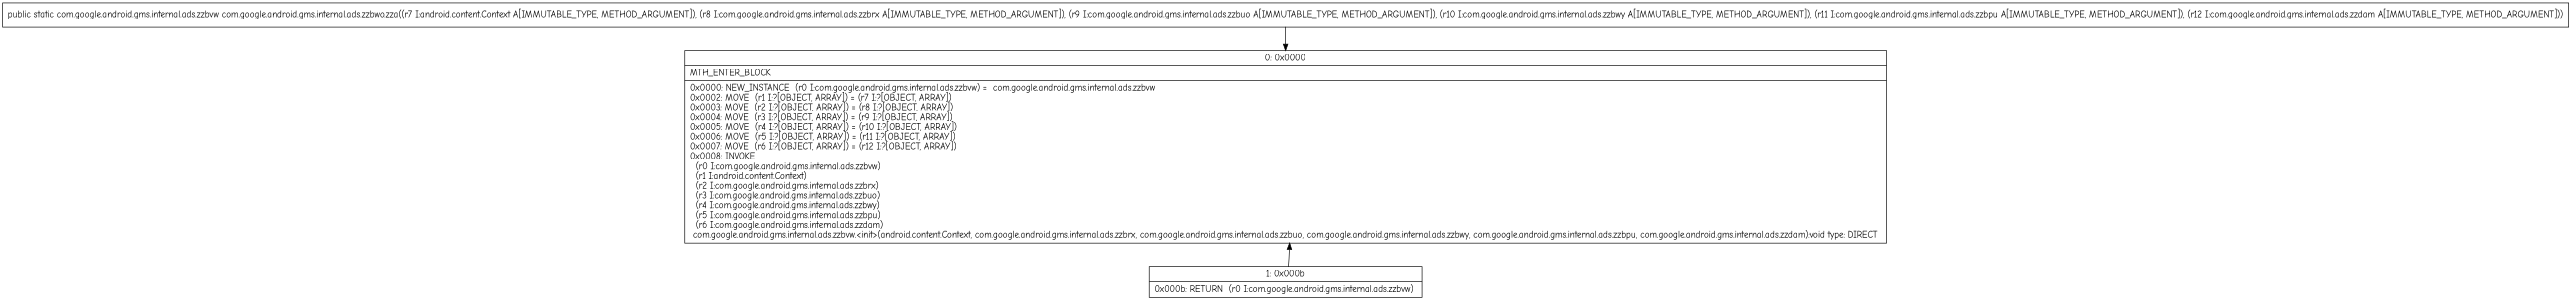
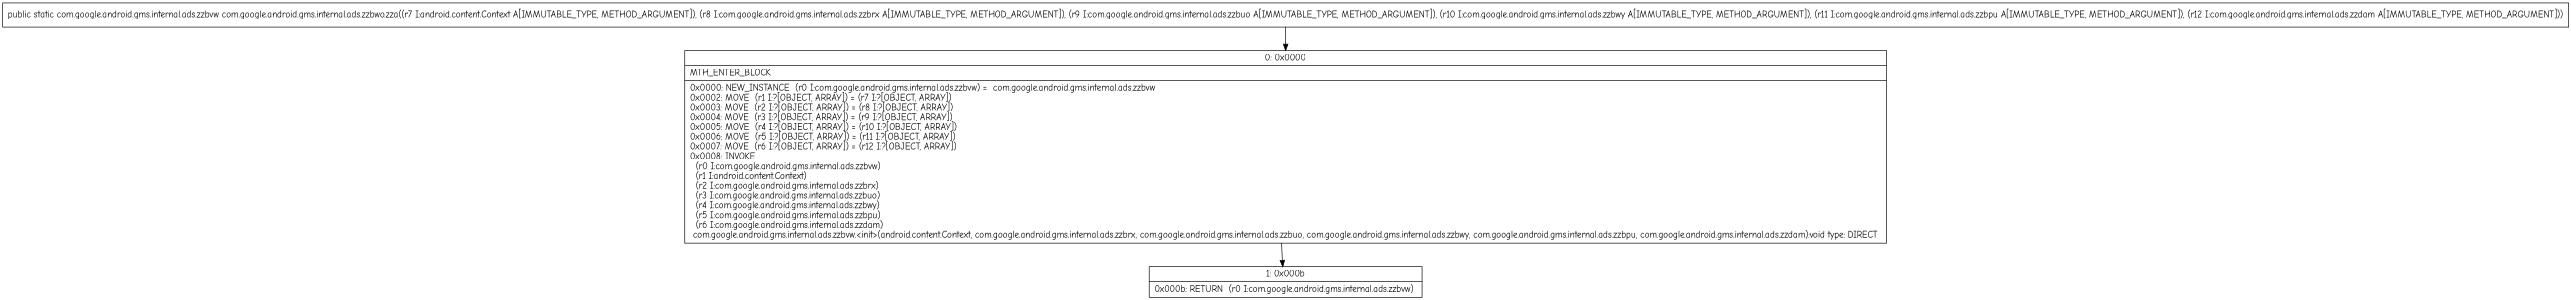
  digraph {
    fontname="Comic Neue"
    node [shape=record fontname="Comic Neue"]
    edge [fontname="Comic Neue"]
    n1 [label="{0\:\ 0x0000|MTH_ENTER_BLOCK\l|0x0000: NEW_INSTANCE  (r0 I:com.google.android.gms.internal.ads.zzbvw) =  com.google.android.gms.internal.ads.zzbvw \l0x0002: MOVE  (r1 I:?[OBJECT, ARRAY]) = (r7 I:?[OBJECT, ARRAY]) \l0x0003: MOVE  (r2 I:?[OBJECT, ARRAY]) = (r8 I:?[OBJECT, ARRAY]) \l0x0004: MOVE  (r3 I:?[OBJECT, ARRAY]) = (r9 I:?[OBJECT, ARRAY]) \l0x0005: MOVE  (r4 I:?[OBJECT, ARRAY]) = (r10 I:?[OBJECT, ARRAY]) \l0x0006: MOVE  (r5 I:?[OBJECT, ARRAY]) = (r11 I:?[OBJECT, ARRAY]) \l0x0007: MOVE  (r6 I:?[OBJECT, ARRAY]) = (r12 I:?[OBJECT, ARRAY]) \l0x0008: INVOKE  \l  (r0 I:com.google.android.gms.internal.ads.zzbvw)\l  (r1 I:android.content.Context)\l  (r2 I:com.google.android.gms.internal.ads.zzbrx)\l  (r3 I:com.google.android.gms.internal.ads.zzbuo)\l  (r4 I:com.google.android.gms.internal.ads.zzbwy)\l  (r5 I:com.google.android.gms.internal.ads.zzbpu)\l  (r6 I:com.google.android.gms.internal.ads.zzdam)\l com.google.android.gms.internal.ads.zzbvw.\<init\>(android.content.Context, com.google.android.gms.internal.ads.zzbrx, com.google.android.gms.internal.ads.zzbuo, com.google.android.gms.internal.ads.zzbwy, com.google.android.gms.internal.ads.zzbpu, com.google.android.gms.internal.ads.zzdam):void type: DIRECT \l}"]
    n2 [label="{1\:\ 0x000b|0x000b: RETURN  (r0 I:com.google.android.gms.internal.ads.zzbvw) \l}"]
    n3 [label="{public static com.google.android.gms.internal.ads.zzbvw com.google.android.gms.internal.ads.zzbwo.zza((r7 I:android.content.Context A[IMMUTABLE_TYPE, METHOD_ARGUMENT]), (r8 I:com.google.android.gms.internal.ads.zzbrx A[IMMUTABLE_TYPE, METHOD_ARGUMENT]), (r9 I:com.google.android.gms.internal.ads.zzbuo A[IMMUTABLE_TYPE, METHOD_ARGUMENT]), (r10 I:com.google.android.gms.internal.ads.zzbwy A[IMMUTABLE_TYPE, METHOD_ARGUMENT]), (r11 I:com.google.android.gms.internal.ads.zzbpu A[IMMUTABLE_TYPE, METHOD_ARGUMENT]), (r12 I:com.google.android.gms.internal.ads.zzdam A[IMMUTABLE_TYPE, METHOD_ARGUMENT])) }"]
-   n2 -> n1
+   n1 -> n2
    n3 -> n1
  }
